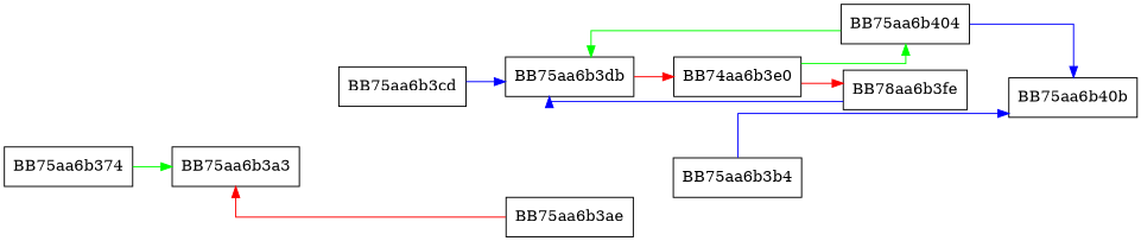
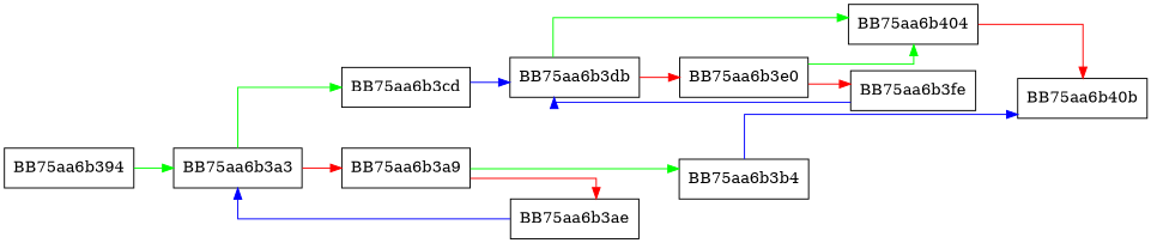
  digraph {
    rankdir=LR
    splines=ortho
    node [shape=box]
    edge [color=green]
-   BB75aa6b374
+   BB75aa6b374 [label=BB75aa6b394]
    BB75aa6b3a3
    BB75aa6b3cd
+   BB75aa6b3a9
    BB75aa6b3db
    BB75aa6b3b4
    BB75aa6b3ae
    BB75aa6b404
-   BB75aa6b3e0 [label=BB74aa6b3e0]
+   BB75aa6b3e0
    BB75aa6b40b
-   BB75aa6b3fe [label=BB78aa6b3fe]
+   BB75aa6b3fe
    BB75aa6b374 -> BB75aa6b3a3
+   BB75aa6b3a3 -> BB75aa6b3cd
+   BB75aa6b3a3 -> BB75aa6b3a9 [color=red]
    BB75aa6b3cd -> BB75aa6b3db [color=blue]
-   BB75aa6b404 -> BB75aa6b3db
+   BB75aa6b3a9 -> BB75aa6b3b4
+   BB75aa6b3a9 -> BB75aa6b3ae [color=red]
+   BB75aa6b3db -> BB75aa6b404
    BB75aa6b3db -> BB75aa6b3e0 [color=red]
    BB75aa6b3b4 -> BB75aa6b40b [color=blue]
-   BB75aa6b3ae -> BB75aa6b3a3 [color=red]
-   BB75aa6b404 -> BB75aa6b40b [color=blue]
+   BB75aa6b3ae -> BB75aa6b3a3 [color=blue]
+   BB75aa6b404 -> BB75aa6b40b [color=red]
    BB75aa6b3e0 -> BB75aa6b404
    BB75aa6b3e0 -> BB75aa6b3fe [color=red]
    BB75aa6b3fe -> BB75aa6b3db [color=blue]
  }
